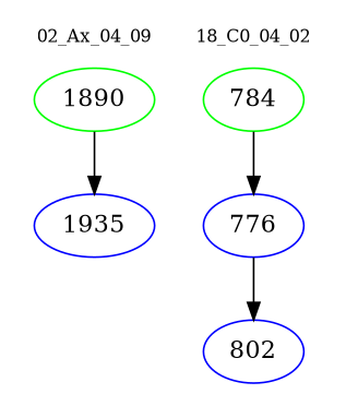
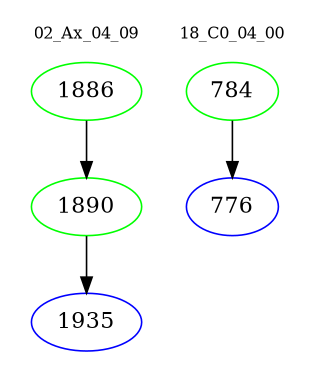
  digraph {
    node [color=green]
    edge [color=black]
+   n1 [label=1886]
    n2 [label=1890]
    n3 [color=blue label=1935]
    n4 [label=784]
    n5 [color=blue label=776]
-   n6 [color=blue label=802]
    subgraph cluster_1 {
      color=white
      fontsize=10
      label="02_Ax_04_09"
+     n1
      n2
      n3
    }
    subgraph cluster_2 {
      color=white
      fontsize=10
-     label="18_C0_04_02"
+     label="18_C0_04_00"
      n4
      n5
-     n6
    }
+   n1 -> n2
    n2 -> n3
    n4 -> n5
-   n5 -> n6
  }
